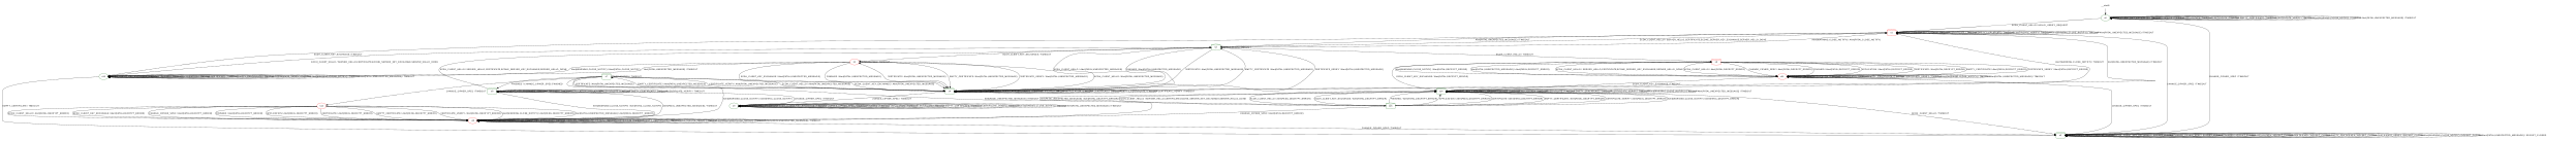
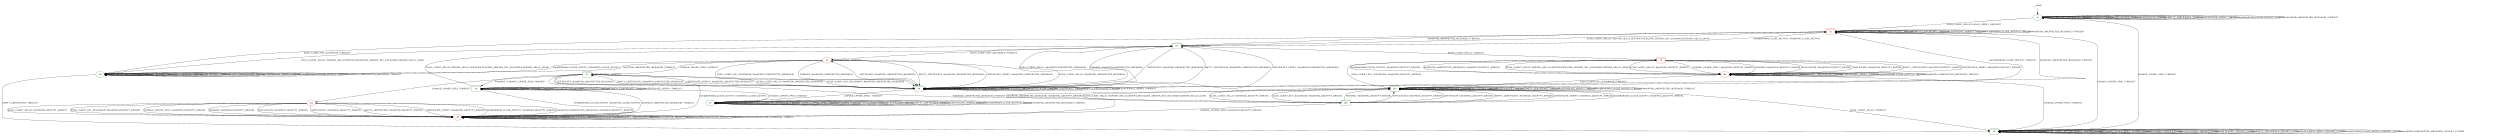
  digraph {
    fontname="Liberation Sans"
    node [color=darkgreen fontname="Liberation Sans" shape=cylinder]
    edge [fontname="Liberation Sans"]
    n1 [label=s0 shape=ellipse]
    n2 [color=red label=s1]
    n3 [label=s2]
    n4 [label=s3]
    n5 [label=s13 shape=ellipse]
    n6 [label=s4]
    n7 [color=red label=s5 shape=ellipse]
    n8 [color=red label=s6]
    n9 [label=s9 shape=ellipse]
    n10 [label=s7]
    n11 [color=red label=s11 shape=ellipse]
    n12 [label=s14]
    n13 [label=s8]
    n14 [color=red label=s10 shape=ellipse]
    n15 [color=red label=s12 shape=ellipse]
    n16 [label=s15]
    __start0 [color=red shape=none]
    n1 -> n1 [label="ECDH_CLIENT_KEY_EXCHANGE / TIMEOUT"]
    n1 -> n1 [label="FINISHED / TIMEOUT"]
    n1 -> n1 [label="APPLICATION / TIMEOUT"]
    n1 -> n1 [label="CERTIFICATE / TIMEOUT"]
    n1 -> n1 [label="EMPTY_CERTIFICATE / TIMEOUT"]
    n1 -> n1 [label="CERTIFICATE_VERIFY / TIMEOUT"]
    n1 -> n1 [label="Alert(WARNING,CLOSE_NOTIFY) / TIMEOUT"]
    n1 -> n1 [label="Alert(FATAL,UNEXPECTED_MESSAGE) / TIMEOUT"]
    n1 -> n2 [label="ECDH_CLIENT_HELLO / HELLO_VERIFY_REQUEST"]
    n1 -> n3 [label="CHANGE_CIPHER_SPEC / TIMEOUT"]
    n2 -> n2 [label="FINISHED / TIMEOUT"]
    n2 -> n2 [label="APPLICATION / TIMEOUT"]
    n2 -> n2 [label="CERTIFICATE / TIMEOUT"]
    n2 -> n2 [label="EMPTY_CERTIFICATE / TIMEOUT"]
    n2 -> n2 [label="CERTIFICATE_VERIFY / TIMEOUT"]
    n2 -> n2 [label="Alert(WARNING,CLOSE_NOTIFY) / TIMEOUT"]
    n2 -> n2 [label="Alert(FATAL,UNEXPECTED_MESSAGE) / TIMEOUT"]
    n2 -> n3 [label="CHANGE_CIPHER_SPEC / TIMEOUT"]
    n2 -> n4 [label="ECDH_CLIENT_HELLO / SERVER_HELLO,CERTIFICATE,ECDHE_SERVER_KEY_EXCHANGE,SERVER_HELLO_DONE"]
    n2 -> n5 [label="ECDH_CLIENT_KEY_EXCHANGE / TIMEOUT"]
    n3 -> n3 [label="ECDH_CLIENT_HELLO / SOCKET_CLOSED"]
    n3 -> n3 [label="ECDH_CLIENT_KEY_EXCHANGE / SOCKET_CLOSED"]
    n3 -> n3 [label="CHANGE_CIPHER_SPEC / SOCKET_CLOSED"]
    n3 -> n3 [label="FINISHED / SOCKET_CLOSED"]
    n3 -> n3 [label="APPLICATION / SOCKET_CLOSED"]
    n3 -> n3 [label="CERTIFICATE / SOCKET_CLOSED"]
    n3 -> n3 [label="EMPTY_CERTIFICATE / SOCKET_CLOSED"]
    n3 -> n3 [label="CERTIFICATE_VERIFY / SOCKET_CLOSED"]
    n3 -> n3 [label="Alert(WARNING,CLOSE_NOTIFY) / SOCKET_CLOSED"]
    n3 -> n3 [label="Alert(FATAL,UNEXPECTED_MESSAGE) / SOCKET_CLOSED"]
    n4 -> n2 [label="Alert(WARNING,CLOSE_NOTIFY) / Alert(FATAL,CLOSE_NOTIFY)"]
    n4 -> n2 [label="Alert(FATAL,UNEXPECTED_MESSAGE) / TIMEOUT"]
    n4 -> n4 [label="APPLICATION / TIMEOUT"]
    n4 -> n6 [label="ECDH_CLIENT_HELLO / Alert(FATAL,UNEXPECTED_MESSAGE)"]
    n4 -> n6 [label="FINISHED / Alert(FATAL,UNEXPECTED_MESSAGE)"]
    n4 -> n6 [label="CERTIFICATE / Alert(FATAL,UNEXPECTED_MESSAGE)"]
    n4 -> n6 [label="EMPTY_CERTIFICATE / Alert(FATAL,UNEXPECTED_MESSAGE)"]
    n4 -> n6 [label="CERTIFICATE_VERIFY / Alert(FATAL,UNEXPECTED_MESSAGE)"]
    n4 -> n7 [label="ECDH_CLIENT_KEY_EXCHANGE / TIMEOUT"]
    n4 -> n8 [label="ECDH_CLIENT_HELLO / TIMEOUT"]
    n5 -> n3 [label="EMPTY_CERTIFICATE / TIMEOUT"]
    n5 -> n4 [label="ECDH_CLIENT_HELLO / SERVER_HELLO,CERTIFICATE,ECDHE_SERVER_KEY_EXCHANGE,SERVER_HELLO_DONE"]
    n5 -> n5 [label="ECDH_CLIENT_KEY_EXCHANGE / TIMEOUT"]
    n5 -> n5 [label="FINISHED / TIMEOUT"]
    n5 -> n5 [label="APPLICATION / TIMEOUT"]
    n5 -> n5 [label="CERTIFICATE / TIMEOUT"]
    n5 -> n5 [label="EMPTY_CERTIFICATE / TIMEOUT"]
    n5 -> n5 [label="CERTIFICATE_VERIFY / TIMEOUT"]
    n5 -> n5 [label="Alert(WARNING,CLOSE_NOTIFY) / TIMEOUT"]
    n5 -> n5 [label="Alert(FATAL,UNEXPECTED_MESSAGE) / TIMEOUT"]
    n6 -> n2 [label="Alert(WARNING,CLOSE_NOTIFY) / TIMEOUT"]
    n6 -> n2 [label="Alert(FATAL,UNEXPECTED_MESSAGE) / TIMEOUT"]
    n6 -> n6 [label="ECDH_CLIENT_HELLO / TIMEOUT"]
    n6 -> n6 [label="ECDH_CLIENT_KEY_EXCHANGE / TIMEOUT"]
    n6 -> n6 [label="FINISHED / TIMEOUT"]
    n6 -> n6 [label="APPLICATION / TIMEOUT"]
    n6 -> n6 [label="CERTIFICATE / TIMEOUT"]
    n6 -> n6 [label="EMPTY_CERTIFICATE / TIMEOUT"]
    n6 -> n6 [label="CERTIFICATE_VERIFY / TIMEOUT"]
    n6 -> n9 [label="CHANGE_CIPHER_SPEC / TIMEOUT"]
    n7 -> n5 [label="Alert(WARNING,CLOSE_NOTIFY) / Alert(FATAL,CLOSE_NOTIFY)"]
    n7 -> n5 [label="Alert(FATAL,UNEXPECTED_MESSAGE) / TIMEOUT"]
    n7 -> n6 [label="ECDH_CLIENT_HELLO / Alert(FATAL,UNEXPECTED_MESSAGE)"]
    n7 -> n6 [label="ECDH_CLIENT_KEY_EXCHANGE / Alert(FATAL,UNEXPECTED_MESSAGE)"]
    n7 -> n6 [label="FINISHED / Alert(FATAL,UNEXPECTED_MESSAGE)"]
    n7 -> n6 [label="CERTIFICATE / Alert(FATAL,UNEXPECTED_MESSAGE)"]
    n7 -> n6 [label="EMPTY_CERTIFICATE / Alert(FATAL,UNEXPECTED_MESSAGE)"]
    n7 -> n6 [label="CERTIFICATE_VERIFY / Alert(FATAL,UNEXPECTED_MESSAGE)"]
    n7 -> n7 [label="APPLICATION / TIMEOUT"]
+   n7 -> n10 [label="CHANGE_CIPHER_SPEC / TIMEOUT"]
    n8 -> n11 [label="ECDH_CLIENT_HELLO / Alert(FATAL,DECRYPT_ERROR)"]
    n8 -> n11 [label="CHANGE_CIPHER_SPEC / Alert(FATAL,DECRYPT_ERROR)"]
    n8 -> n11 [label="FINISHED / Alert(FATAL,DECRYPT_ERROR)"]
    n8 -> n11 [label="APPLICATION / Alert(FATAL,DECRYPT_ERROR)"]
    n8 -> n11 [label="CERTIFICATE / Alert(FATAL,DECRYPT_ERROR)"]
    n8 -> n11 [label="EMPTY_CERTIFICATE / Alert(FATAL,DECRYPT_ERROR)"]
    n8 -> n11 [label="CERTIFICATE_VERIFY / Alert(FATAL,DECRYPT_ERROR)"]
    n8 -> n11 [label="Alert(WARNING,CLOSE_NOTIFY) / Alert(FATAL,DECRYPT_ERROR)"]
    n8 -> n11 [label="Alert(FATAL,UNEXPECTED_MESSAGE) / Alert(FATAL,DECRYPT_ERROR)"]
    n8 -> n12 [label="ECDH_CLIENT_KEY_EXCHANGE / Alert(FATAL,DECRYPT_ERROR)"]
    n9 -> n9 [label="ECDH_CLIENT_HELLO / TIMEOUT"]
    n9 -> n9 [label="ECDH_CLIENT_KEY_EXCHANGE / TIMEOUT"]
    n9 -> n9 [label="CHANGE_CIPHER_SPEC / TIMEOUT"]
    n9 -> n9 [label="FINISHED / TIMEOUT"]
    n9 -> n9 [label="APPLICATION / TIMEOUT"]
    n9 -> n9 [label="CERTIFICATE / TIMEOUT"]
    n9 -> n9 [label="EMPTY_CERTIFICATE / TIMEOUT"]
    n9 -> n9 [label="CERTIFICATE_VERIFY / TIMEOUT"]
    n9 -> n9 [label="Alert(WARNING,CLOSE_NOTIFY) / TIMEOUT"]
    n9 -> n9 [label="Alert(FATAL,UNEXPECTED_MESSAGE) / TIMEOUT"]
    n10 -> n6 [label="ECDH_CLIENT_HELLO / Alert(FATAL,UNEXPECTED_MESSAGE)"]
    n10 -> n6 [label="ECDH_CLIENT_KEY_EXCHANGE / Alert(FATAL,UNEXPECTED_MESSAGE)"]
    n10 -> n6 [label="CERTIFICATE / Alert(FATAL,UNEXPECTED_MESSAGE)"]
    n10 -> n6 [label="EMPTY_CERTIFICATE / Alert(FATAL,UNEXPECTED_MESSAGE)"]
    n10 -> n6 [label="CERTIFICATE_VERIFY / Alert(FATAL,UNEXPECTED_MESSAGE)"]
    n10 -> n10 [label="APPLICATION / TIMEOUT"]
    n10 -> n13 [label="FINISHED / CHANGE_CIPHER_SPEC,FINISHED"]
    n10 -> n14 [label="Alert(WARNING,CLOSE_NOTIFY) / Alert(FATAL,CLOSE_NOTIFY)"]
    n10 -> n14 [label="Alert(FATAL,UNEXPECTED_MESSAGE) / TIMEOUT"]
    n10 -> n15 [label="CHANGE_CIPHER_SPEC / TIMEOUT"]
    n11 -> n3 [label="CHANGE_CIPHER_SPEC / TIMEOUT"]
    n11 -> n8 [label="ECDH_CLIENT_HELLO / SERVER_HELLO,CERTIFICATE,ECDHE_SERVER_KEY_EXCHANGE,SERVER_HELLO_DONE"]
    n11 -> n11 [label="FINISHED / TIMEOUT"]
    n11 -> n11 [label="APPLICATION / TIMEOUT"]
    n11 -> n11 [label="CERTIFICATE / TIMEOUT"]
    n11 -> n11 [label="EMPTY_CERTIFICATE / TIMEOUT"]
    n11 -> n11 [label="CERTIFICATE_VERIFY / TIMEOUT"]
    n11 -> n11 [label="Alert(WARNING,CLOSE_NOTIFY) / TIMEOUT"]
    n11 -> n11 [label="Alert(FATAL,UNEXPECTED_MESSAGE) / TIMEOUT"]
    n11 -> n12 [label="ECDH_CLIENT_KEY_EXCHANGE / TIMEOUT"]
    n12 -> n3 [label="ECDH_CLIENT_HELLO / TIMEOUT"]
    n12 -> n12 [label="ECDH_CLIENT_KEY_EXCHANGE / TIMEOUT"]
    n12 -> n12 [label="FINISHED / TIMEOUT"]
    n12 -> n12 [label="APPLICATION / TIMEOUT"]
    n12 -> n12 [label="CERTIFICATE / TIMEOUT"]
    n12 -> n12 [label="EMPTY_CERTIFICATE / TIMEOUT"]
    n12 -> n12 [label="CERTIFICATE_VERIFY / TIMEOUT"]
    n12 -> n12 [label="Alert(WARNING,CLOSE_NOTIFY) / TIMEOUT"]
    n12 -> n12 [label="Alert(FATAL,UNEXPECTED_MESSAGE) / TIMEOUT"]
    n12 -> n16 [label="ECDH_CLIENT_HELLO / SERVER_HELLO,CERTIFICATE,ECDHE_SERVER_KEY_EXCHANGE,SERVER_HELLO_DONE"]
    n13 -> n4 [label="ECDH_CLIENT_HELLO / SERVER_HELLO,CERTIFICATE,ECDHE_SERVER_KEY_EXCHANGE,SERVER_HELLO_DONE"]
    n13 -> n9 [label="CHANGE_CIPHER_SPEC / TIMEOUT"]
    n13 -> n13 [label="ECDH_CLIENT_KEY_EXCHANGE / TIMEOUT"]
    n13 -> n13 [label="FINISHED / TIMEOUT"]
    n13 -> n13 [label="APPLICATION / APPLICATION"]
    n13 -> n13 [label="CERTIFICATE / TIMEOUT"]
    n13 -> n13 [label="EMPTY_CERTIFICATE / TIMEOUT"]
    n13 -> n13 [label="CERTIFICATE_VERIFY / TIMEOUT"]
    n13 -> n14 [label="Alert(WARNING,CLOSE_NOTIFY) / Alert(FATAL,CLOSE_NOTIFY)"]
    n13 -> n14 [label="Alert(FATAL,UNEXPECTED_MESSAGE) / TIMEOUT"]
-   n14 -> n3 [label="CHANGE_CIPHER_SPEC / TIMEOUT"]
    n14 -> n14 [label="ECDH_CLIENT_HELLO / TIMEOUT"]
    n14 -> n14 [label="ECDH_CLIENT_KEY_EXCHANGE / TIMEOUT"]
    n14 -> n14 [label="FINISHED / TIMEOUT"]
    n14 -> n14 [label="APPLICATION / TIMEOUT"]
    n14 -> n14 [label="CERTIFICATE / TIMEOUT"]
    n14 -> n14 [label="EMPTY_CERTIFICATE / TIMEOUT"]
    n14 -> n14 [label="CERTIFICATE_VERIFY / TIMEOUT"]
    n14 -> n14 [label="Alert(WARNING,CLOSE_NOTIFY) / TIMEOUT"]
    n14 -> n14 [label="Alert(FATAL,UNEXPECTED_MESSAGE) / TIMEOUT"]
    n15 -> n14 [label="ECDH_CLIENT_HELLO / Alert(FATAL,DECRYPT_ERROR)"]
    n15 -> n14 [label="ECDH_CLIENT_KEY_EXCHANGE / Alert(FATAL,DECRYPT_ERROR)"]
    n15 -> n14 [label="CHANGE_CIPHER_SPEC / Alert(FATAL,DECRYPT_ERROR)"]
    n15 -> n14 [label="FINISHED / Alert(FATAL,DECRYPT_ERROR)"]
    n15 -> n14 [label="APPLICATION / Alert(FATAL,DECRYPT_ERROR)"]
    n15 -> n14 [label="CERTIFICATE / Alert(FATAL,DECRYPT_ERROR)"]
    n15 -> n14 [label="EMPTY_CERTIFICATE / Alert(FATAL,DECRYPT_ERROR)"]
    n15 -> n14 [label="CERTIFICATE_VERIFY / Alert(FATAL,DECRYPT_ERROR)"]
    n15 -> n14 [label="Alert(WARNING,CLOSE_NOTIFY) / Alert(FATAL,DECRYPT_ERROR)"]
    n15 -> n14 [label="Alert(FATAL,UNEXPECTED_MESSAGE) / Alert(FATAL,DECRYPT_ERROR)"]
    n16 -> n12 [label="ECDH_CLIENT_HELLO / Alert(FATAL,DECRYPT_ERROR)"]
    n16 -> n12 [label="ECDH_CLIENT_KEY_EXCHANGE / Alert(FATAL,DECRYPT_ERROR)"]
    n16 -> n12 [label="FINISHED / Alert(FATAL,DECRYPT_ERROR)"]
    n16 -> n12 [label="APPLICATION / Alert(FATAL,DECRYPT_ERROR)"]
    n16 -> n12 [label="CERTIFICATE / Alert(FATAL,DECRYPT_ERROR)"]
    n16 -> n12 [label="EMPTY_CERTIFICATE / Alert(FATAL,DECRYPT_ERROR)"]
    n16 -> n12 [label="CERTIFICATE_VERIFY / Alert(FATAL,DECRYPT_ERROR)"]
    n16 -> n12 [label="Alert(WARNING,CLOSE_NOTIFY) / Alert(FATAL,DECRYPT_ERROR)"]
    n16 -> n12 [label="Alert(FATAL,UNEXPECTED_MESSAGE) / Alert(FATAL,DECRYPT_ERROR)"]
    n16 -> n14 [label="CHANGE_CIPHER_SPEC / Alert(FATAL,DECRYPT_ERROR)"]
    __start0 -> n1
  }
